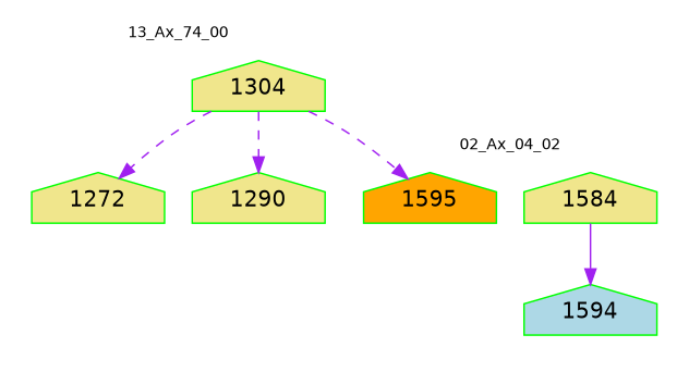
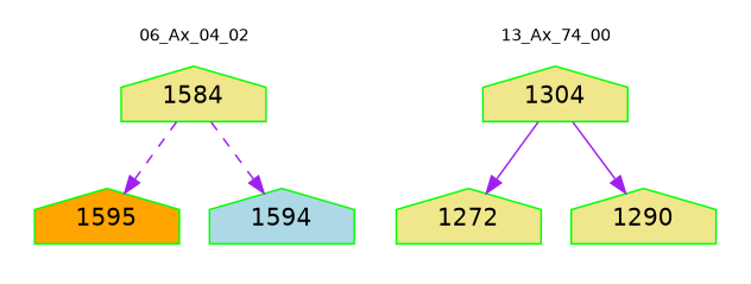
  digraph {
    fontname="DejaVu Sans"
    node [color=green fillcolor=khaki fontname="DejaVu Sans" shape=house style=filled]
    edge [color=purple fontname="DejaVu Sans" style=dashed]
    n1 [label=1584]
    n2 [fillcolor=orange label=1595]
    n3 [fillcolor=lightblue label=1594]
    n4 [label=1304]
    n5 [label=1272]
    n6 [label=1290]
    subgraph cluster_1 {
      color=white
      fontsize=10
-     label="02_Ax_04_02"
+     label="06_Ax_04_02"
      n1
      n2
      n3
    }
    subgraph cluster_2 {
      color=white
      fontsize=10
      label="13_Ax_74_00"
      n4
      n5
      n6
    }
-   n4 -> n2
-   n1 -> n3 [style=solid]
-   n4 -> n5
-   n4 -> n6
+   n1 -> n2
+   n1 -> n3
+   n4 -> n5 [style=solid]
+   n4 -> n6 [style=solid]
  }
